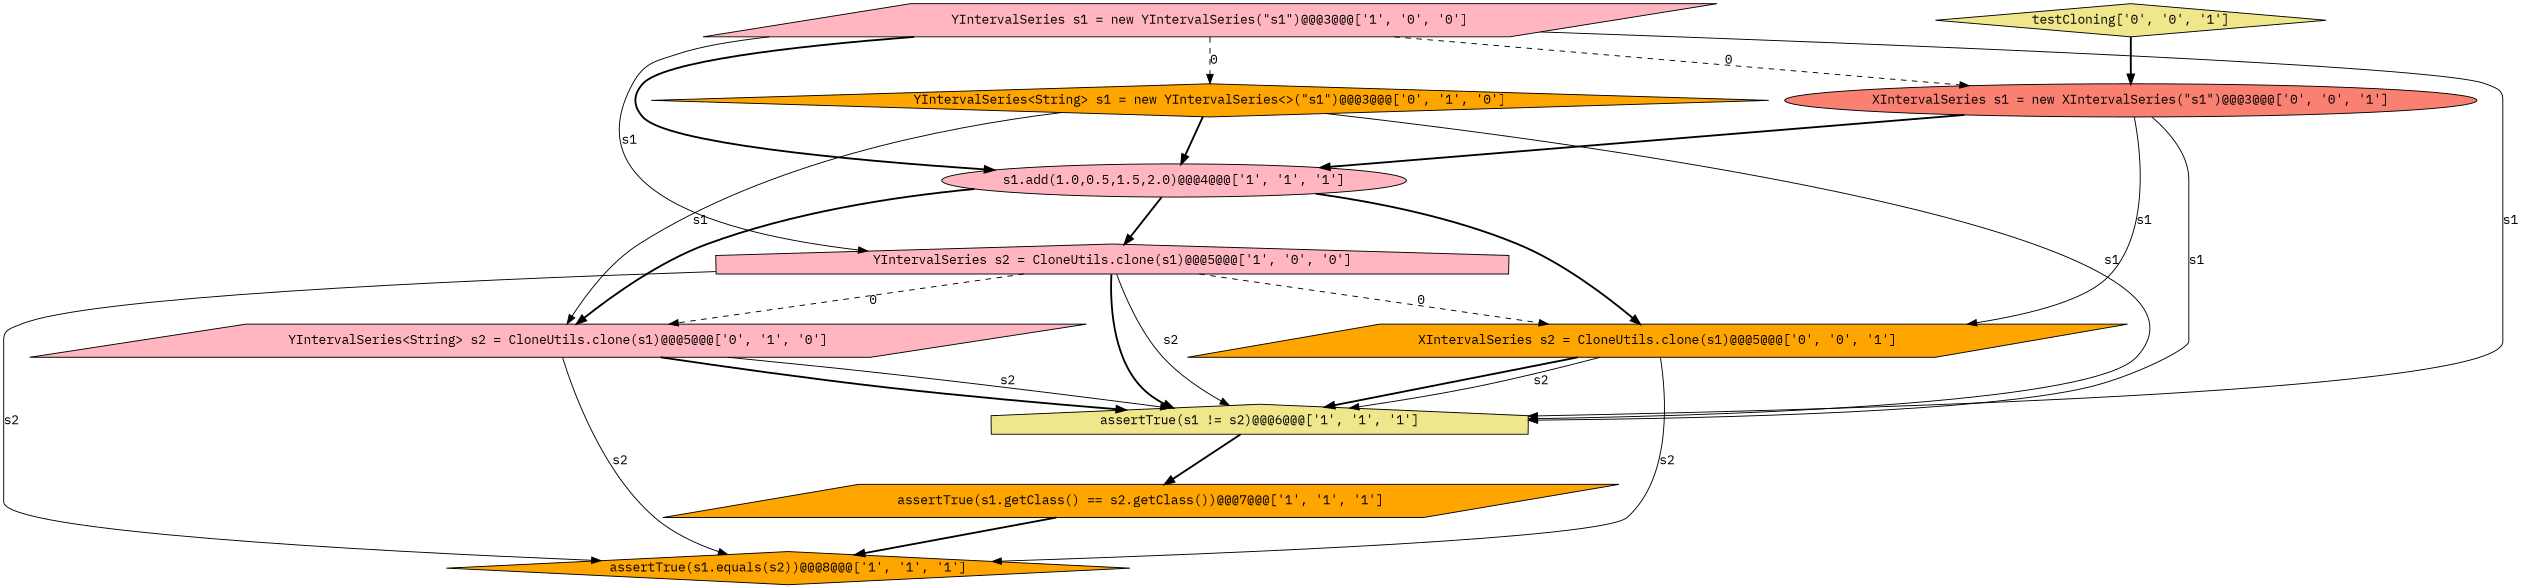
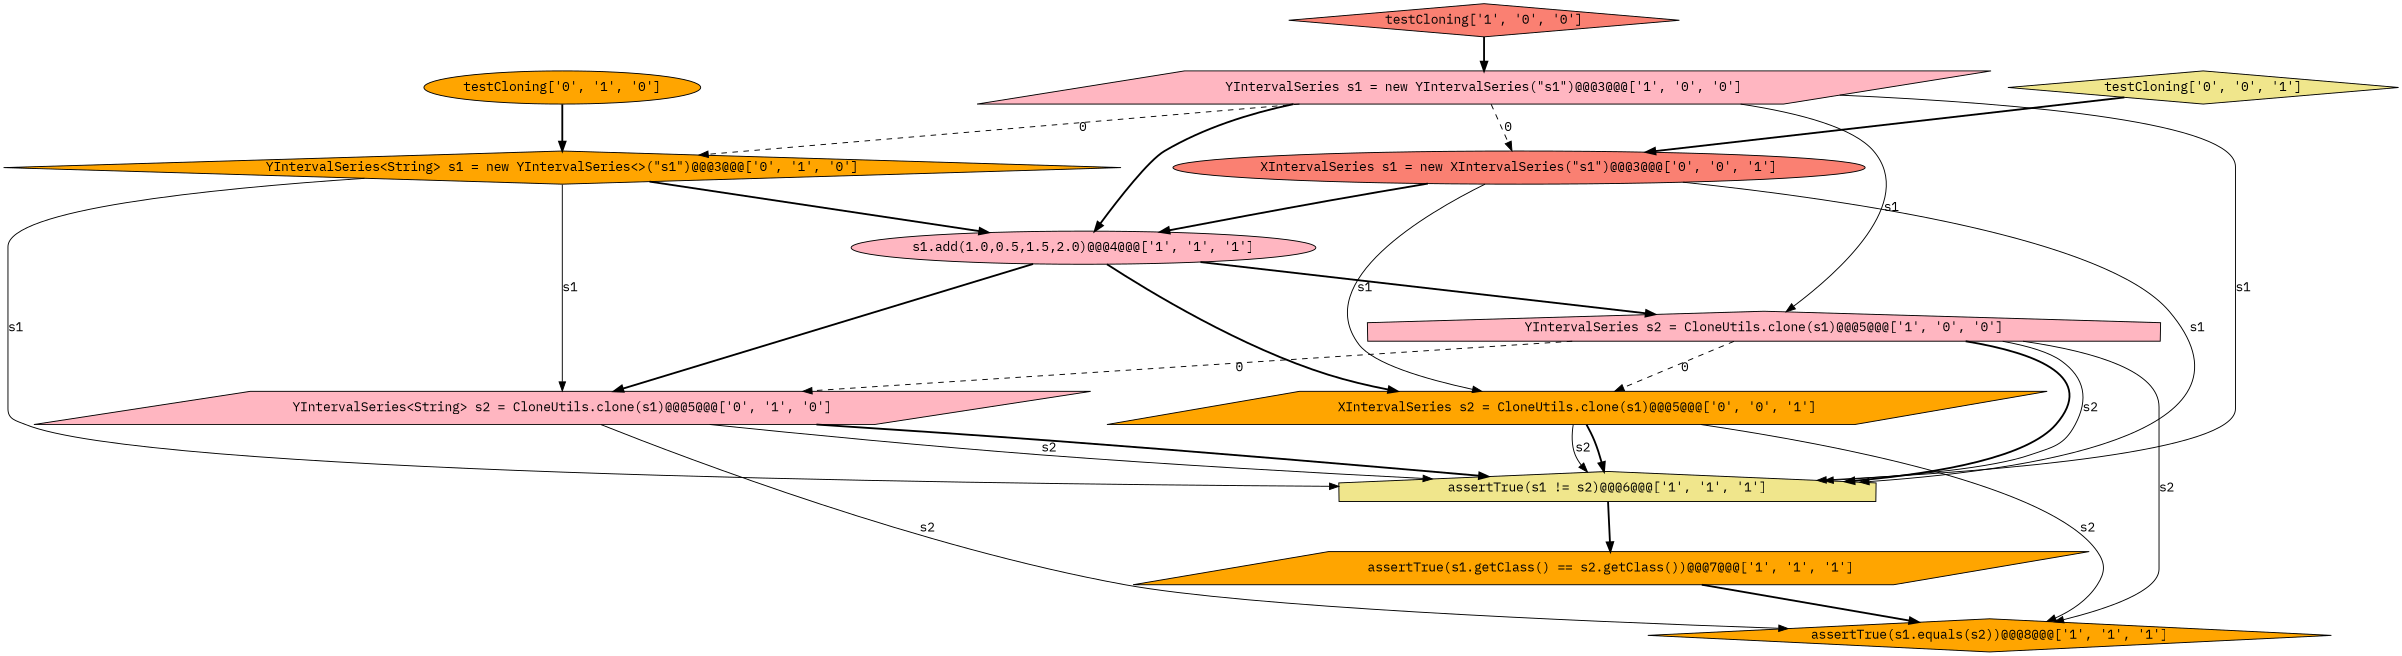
  digraph {
    fontname="IBM Plex Mono"
    node [fillcolor=orange fontname="IBM Plex Mono" shape=parallelogram style=filled]
    edge [fontname="IBM Plex Mono" style=bold]
    n1 [fillcolor=lightpink label="s1.add(1.0,0.5,1.5,2.0)@@@4@@@['1', '1', '1']" shape=ellipse]
    n2 [fillcolor=lightpink label="YIntervalSeries<String> s2 = CloneUtils.clone(s1)@@@5@@@['0', '1', '0']"]
    n3 [label="XIntervalSeries s2 = CloneUtils.clone(s1)@@@5@@@['0', '0', '1']"]
    n4 [fillcolor=lightpink label="YIntervalSeries s2 = CloneUtils.clone(s1)@@@5@@@['1', '0', '0']" shape=house]
    n5 [fillcolor=khaki label="assertTrue(s1 != s2)@@@6@@@['1', '1', '1']" shape=house]
    n6 [label="assertTrue(s1.equals(s2))@@@8@@@['1', '1', '1']" shape=diamond]
    n7 [label="assertTrue(s1.getClass() == s2.getClass())@@@7@@@['1', '1', '1']"]
+   n8 [label="testCloning['0', '1', '0']" shape=ellipse]
    n9 [label="YIntervalSeries<String> s1 = new YIntervalSeries<>(\"s1\")@@@3@@@['0', '1', '0']" shape=diamond]
+   n10 [fillcolor=salmon label="testCloning['1', '0', '0']" shape=diamond]
    n11 [fillcolor=lightpink label="YIntervalSeries s1 = new YIntervalSeries(\"s1\")@@@3@@@['1', '0', '0']"]
    n12 [fillcolor=salmon label="XIntervalSeries s1 = new XIntervalSeries(\"s1\")@@@3@@@['0', '0', '1']" shape=ellipse]
    n13 [fillcolor=khaki label="testCloning['0', '0', '1']" shape=diamond]
    n1 -> n2
    n1 -> n3
    n1 -> n4
    n2 -> n5 [label=s2 style=solid]
    n2 -> n5
    n2 -> n6 [label=s2 style=solid]
    n3 -> n5
    n3 -> n5 [label=s2 style=solid]
    n3 -> n6 [label=s2 style=solid]
    n4 -> n2 [label=0 style=dashed]
    n4 -> n3 [label=0 style=dashed]
    n4 -> n5
    n4 -> n5 [label=s2 style=solid]
    n4 -> n6 [label=s2 style=solid]
    n5 -> n7
    n7 -> n6
+   n8 -> n9
    n9 -> n1
    n9 -> n2 [label=s1 style=solid]
    n9 -> n5 [label=s1 style=solid]
+   n10 -> n11
    n11 -> n1
    n11 -> n4 [label=s1 style=solid]
    n11 -> n5 [label=s1 style=solid]
    n11 -> n9 [label=0 style=dashed]
    n11 -> n12 [label=0 style=dashed]
    n12 -> n1
    n12 -> n3 [label=s1 style=solid]
    n12 -> n5 [label=s1 style=solid]
    n13 -> n12
  }
